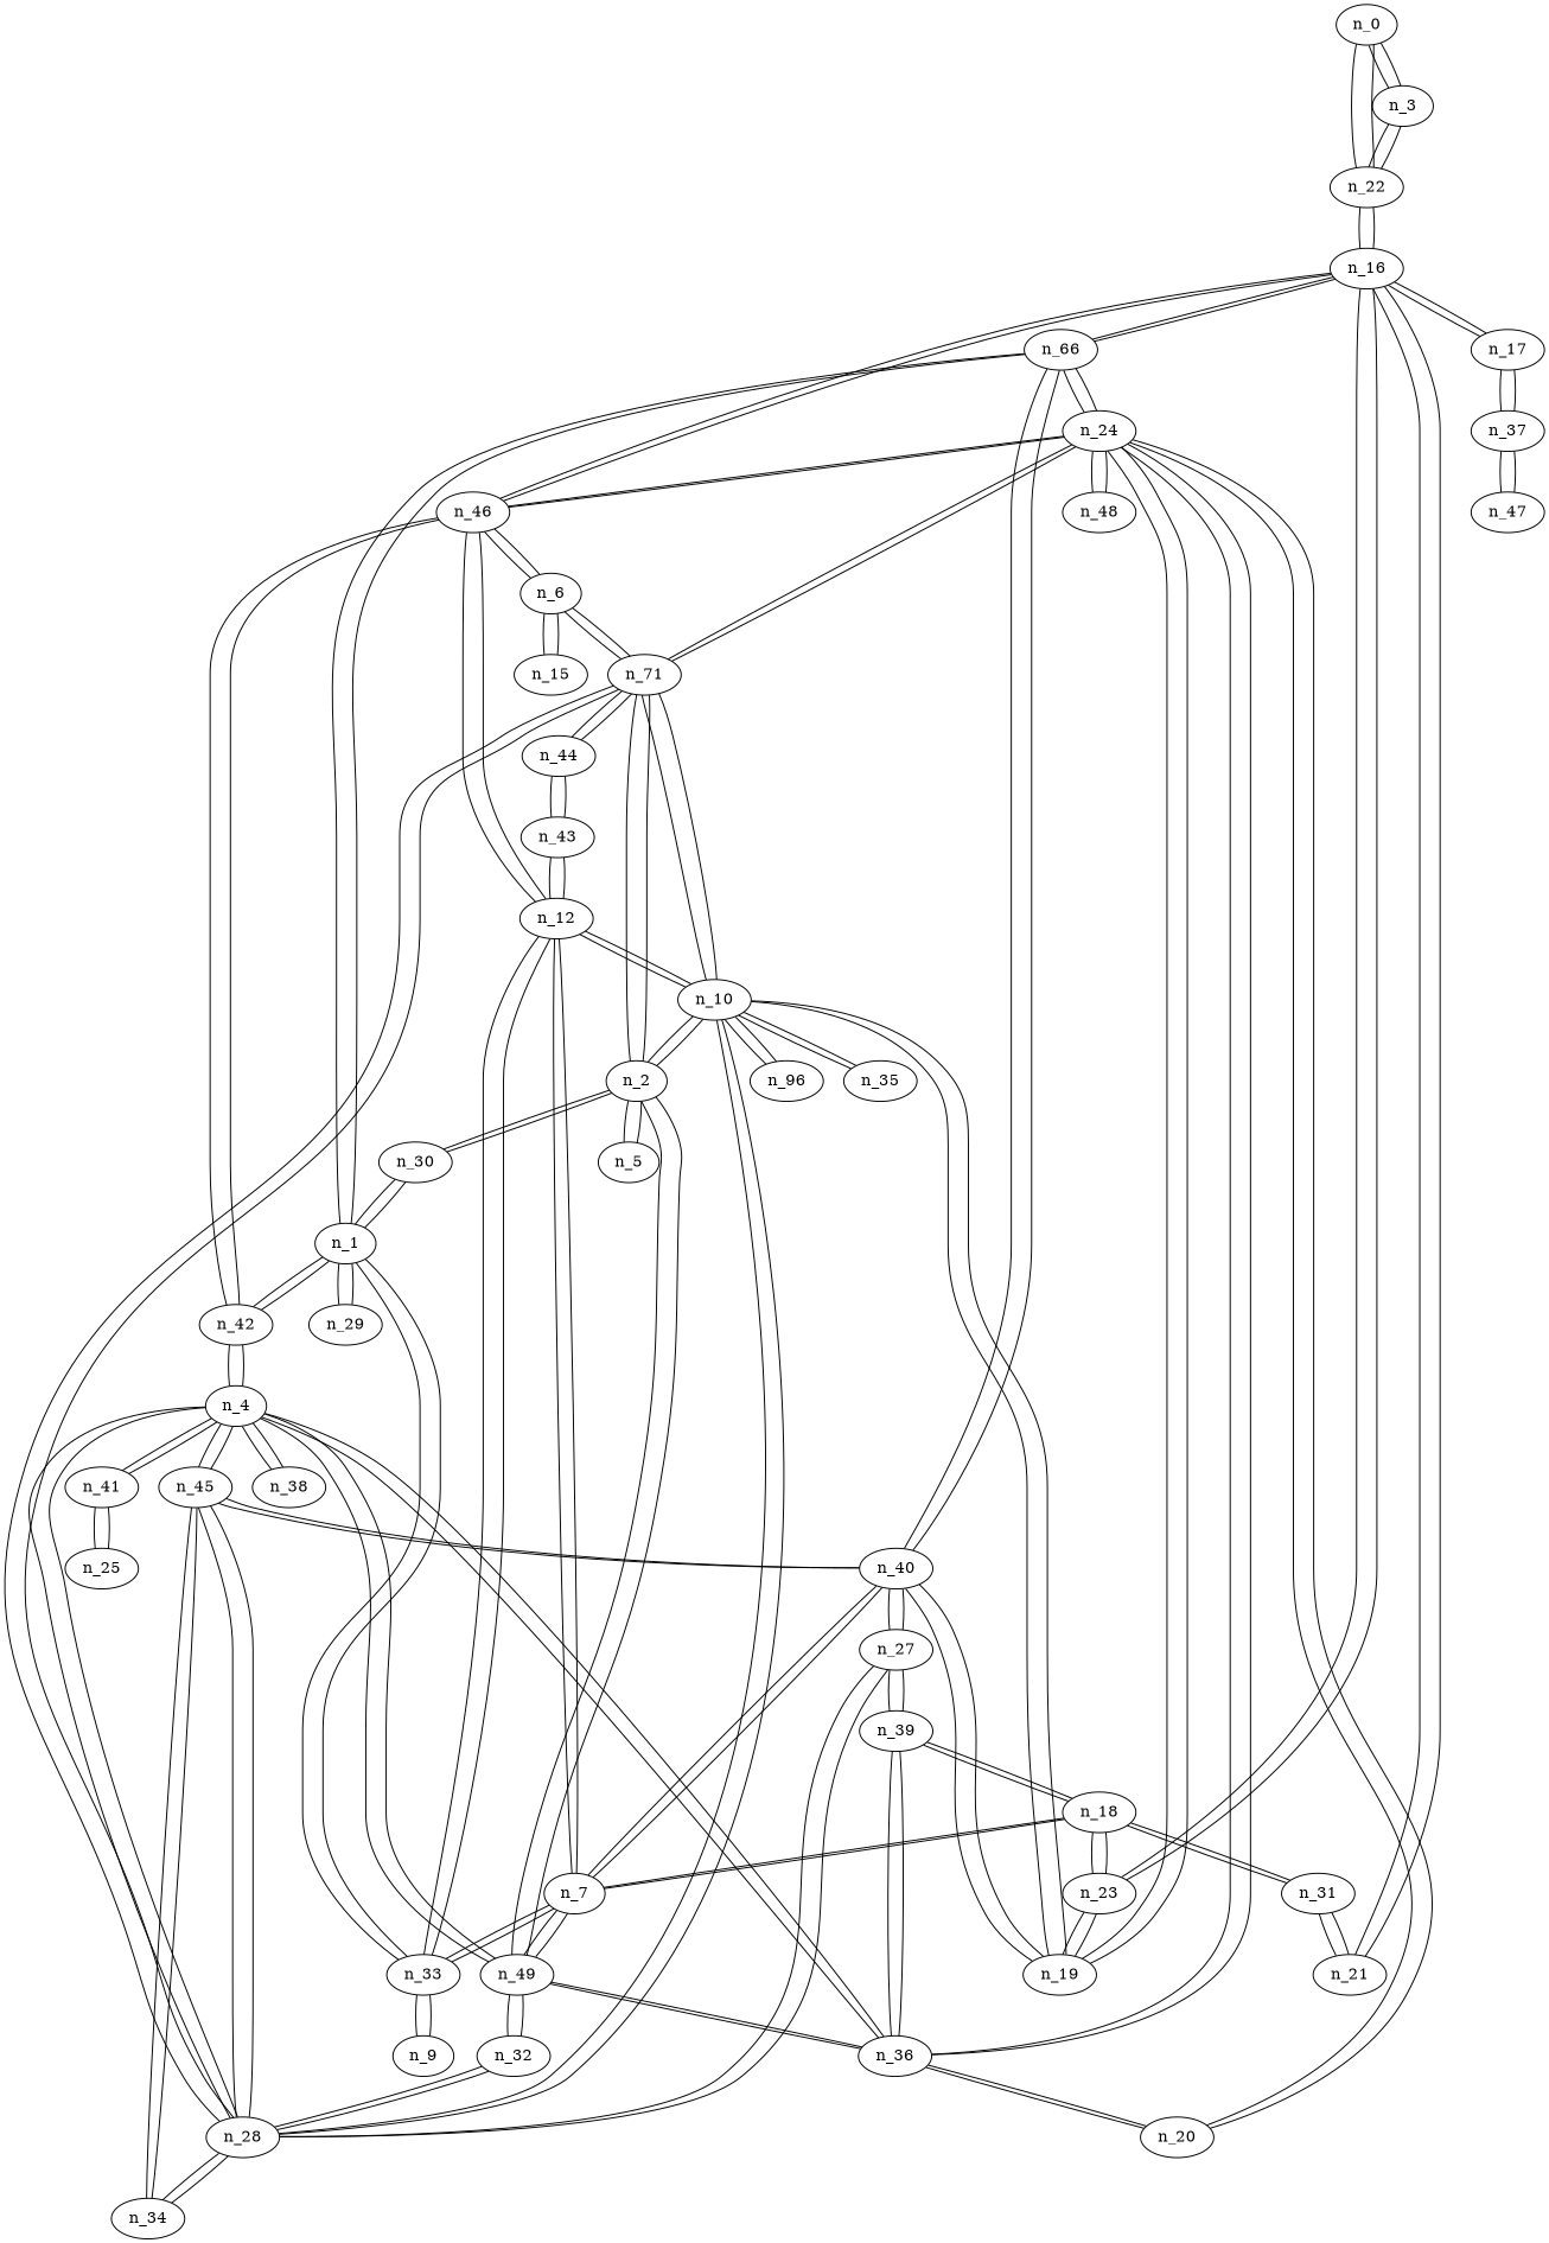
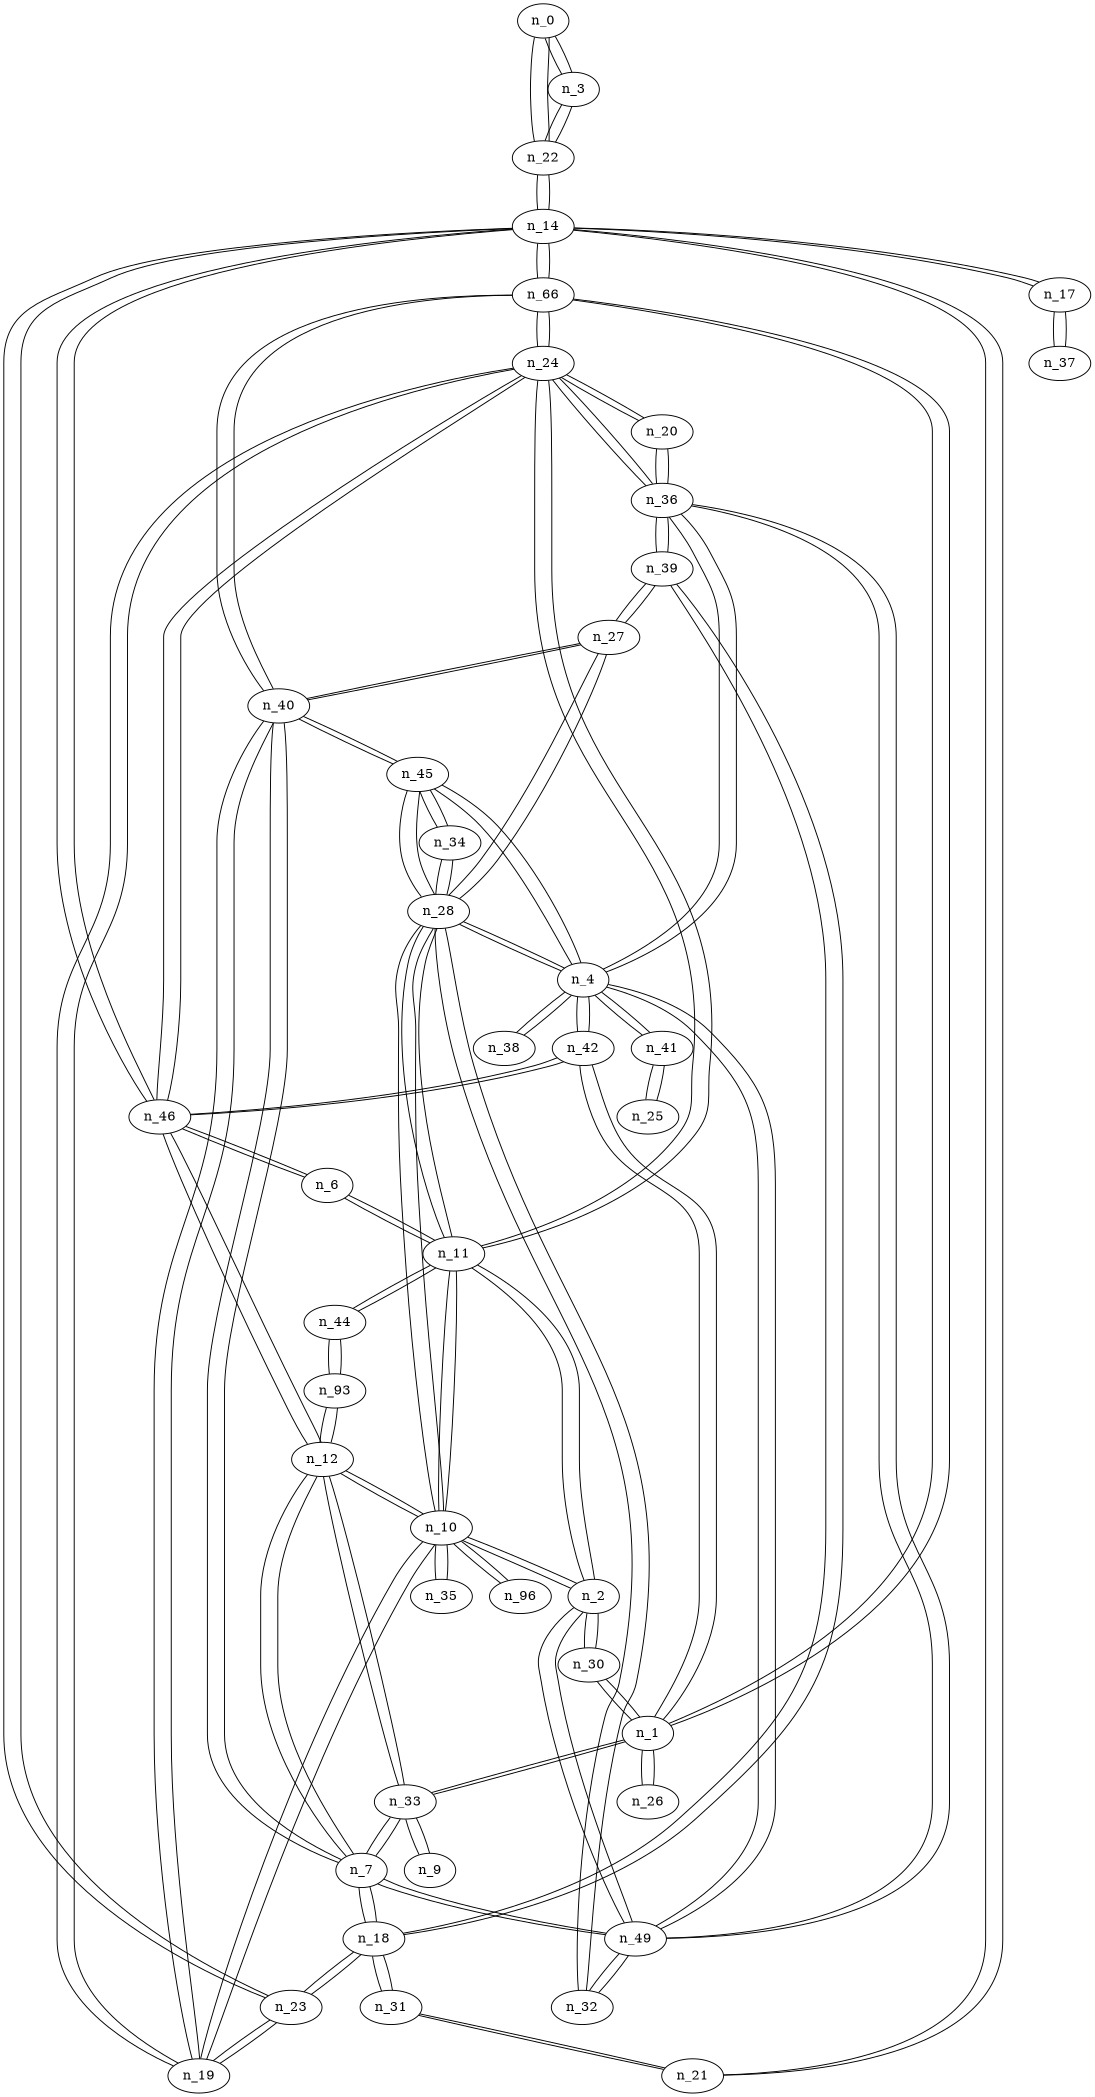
  graph {
    n_0
    n_3
    n_22
-   n_14 [label=n_16]
+   n_14
    n5 [label=n_66]
    n_46
    n_23
    n_21
    n_17
    n_1
    n_42
    n_30
    n_33
-   n_29
+   n_29 [label=n_26]
    n_40
    n_24
    n_4
    n_2
    n_7
    n_12
    n_9
    n_19
    n_45
    n_27
-   n_11 [label=n_71]
+   n_11
    n_36
    n_20
-   n_48
    n_49
    n_28
    n_41
    n_38
    n_6
-   n_5
    n_10
    n_18
-   n_43
+   n_43 [label=n_93]
    n_44
    n39 [label=n_96]
    n_35
    n_32
    n_34
-   n_15
    n_39
    n_25
    n_31
    n_37
-   n_47
    n_0 -- n_3
    n_0 -- n_22
    n_3 -- n_0
    n_3 -- n_22
    n_22 -- n_0
    n_22 -- n_3
    n_22 -- n_14
    n_14 -- n_22
    n_14 -- n5
    n_14 -- n_46
    n_14 -- n_23
    n_14 -- n_21
    n_14 -- n_17
    n5 -- n_14
    n5 -- n_1
    n5 -- n_40
    n5 -- n_24
    n_46 -- n_14
    n_46 -- n_42
    n_46 -- n_24
    n_46 -- n_12
    n_46 -- n_6
    n_23 -- n_14
    n_23 -- n_19
    n_23 -- n_18
    n_21 -- n_14
    n_21 -- n_31
    n_17 -- n_14
    n_17 -- n_37
    n_1 -- n5
    n_1 -- n_42
    n_1 -- n_30
    n_1 -- n_33
    n_1 -- n_29
    n_42 -- n_46
    n_42 -- n_1
    n_42 -- n_4
    n_30 -- n_1
    n_30 -- n_2
    n_33 -- n_1
    n_33 -- n_7
    n_33 -- n_12
    n_33 -- n_9
    n_29 -- n_1
    n_40 -- n5
    n_40 -- n_7
    n_40 -- n_19
    n_40 -- n_45
    n_40 -- n_27
    n_24 -- n5
    n_24 -- n_46
    n_24 -- n_19
    n_24 -- n_11
    n_24 -- n_36
    n_24 -- n_20
-   n_24 -- n_48
    n_4 -- n_42
    n_4 -- n_45
    n_4 -- n_36
    n_4 -- n_49
    n_4 -- n_28
    n_4 -- n_41
    n_4 -- n_38
    n_2 -- n_30
    n_2 -- n_11
    n_2 -- n_49
-   n_2 -- n_5
    n_2 -- n_10
    n_7 -- n_33
    n_7 -- n_40
    n_7 -- n_12
    n_7 -- n_49
    n_7 -- n_18
    n_12 -- n_46
    n_12 -- n_33
    n_12 -- n_7
    n_12 -- n_10
    n_12 -- n_43
    n_9 -- n_33
    n_19 -- n_23
    n_19 -- n_40
    n_19 -- n_24
    n_19 -- n_10
    n_45 -- n_40
    n_45 -- n_4
    n_45 -- n_28
    n_45 -- n_34
    n_27 -- n_40
    n_27 -- n_28
    n_27 -- n_39
    n_11 -- n_24
    n_11 -- n_2
    n_11 -- n_28
    n_11 -- n_6
    n_11 -- n_10
    n_11 -- n_44
    n_36 -- n_24
    n_36 -- n_4
    n_36 -- n_20
    n_36 -- n_49
    n_36 -- n_39
    n_20 -- n_24
    n_20 -- n_36
-   n_48 -- n_24
    n_49 -- n_4
    n_49 -- n_2
    n_49 -- n_7
    n_49 -- n_36
    n_49 -- n_32
    n_28 -- n_4
    n_28 -- n_45
    n_28 -- n_27
    n_28 -- n_11
    n_28 -- n_10
    n_28 -- n_32
    n_28 -- n_34
    n_41 -- n_4
    n_41 -- n_25
    n_38 -- n_4
    n_6 -- n_46
    n_6 -- n_11
-   n_6 -- n_15
-   n_5 -- n_2
    n_10 -- n_2
    n_10 -- n_12
    n_10 -- n_19
    n_10 -- n_11
    n_10 -- n_28
    n_10 -- n39
    n_10 -- n_35
    n_18 -- n_23
    n_18 -- n_7
    n_18 -- n_39
    n_18 -- n_31
    n_43 -- n_12
    n_43 -- n_44
    n_44 -- n_11
    n_44 -- n_43
    n39 -- n_10
    n_35 -- n_10
    n_32 -- n_49
    n_32 -- n_28
    n_34 -- n_45
    n_34 -- n_28
-   n_15 -- n_6
    n_39 -- n_27
    n_39 -- n_36
    n_39 -- n_18
    n_25 -- n_41
    n_31 -- n_21
    n_31 -- n_18
    n_37 -- n_17
-   n_37 -- n_47
-   n_47 -- n_37
  }
